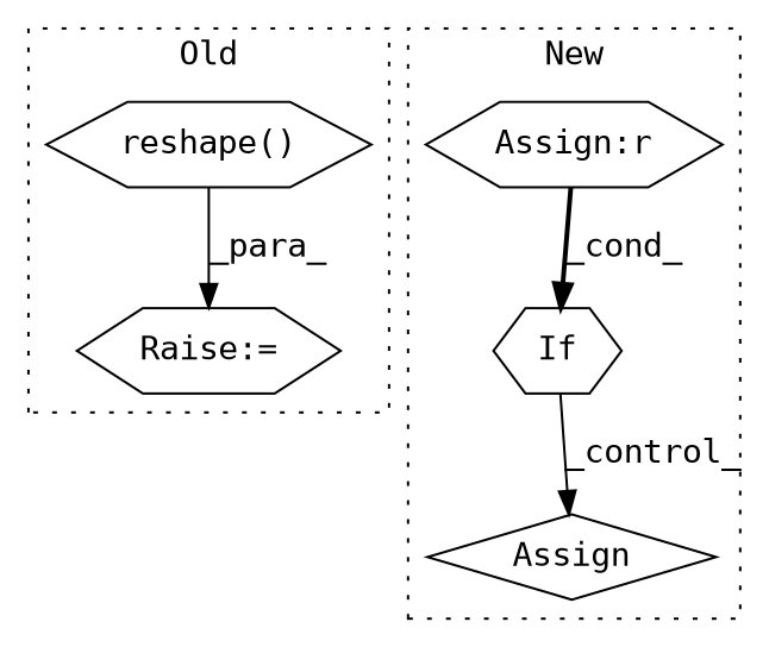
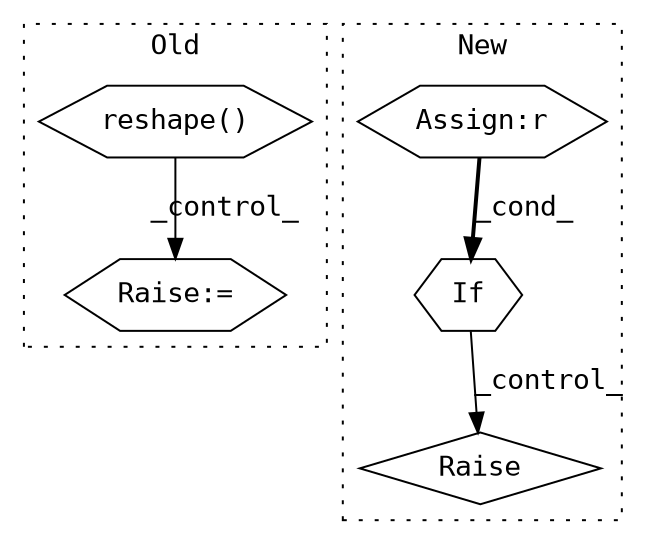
  digraph {
    fontname="DejaVu Sans Mono"
    node [fontname="DejaVu Sans Mono" l=3 shape=hexagon]
    edge [fontname="DejaVu Sans Mono" style=solid]
    n1 [a=75 l="19,1" label="reshape()" s="2509,2533"]
    n2 [a=68 label="Raise:=" s=2506]
-   n3 [a=91 l=6 label=Assign s=2433 shape=diamond]
+   n3 [a=91 l=6 label=Raise s=2433 shape=diamond]
    n4 [a=96 label=If s=2212]
    n5 [a=40 l=7 label="Assign:r" s=2215]
    subgraph cluster_1 {
      label=Old
      style=dotted
      n1
      n2
    }
    subgraph cluster_2 {
      label=New
      style=dotted
      n3
      n4
      n5
    }
-   n1 -> n2 [label=_para_]
+   n1 -> n2 [label=_control_]
    n4 -> n3 [label=_control_]
    n5 -> n4 [label=_cond_ style=bold]
  }
